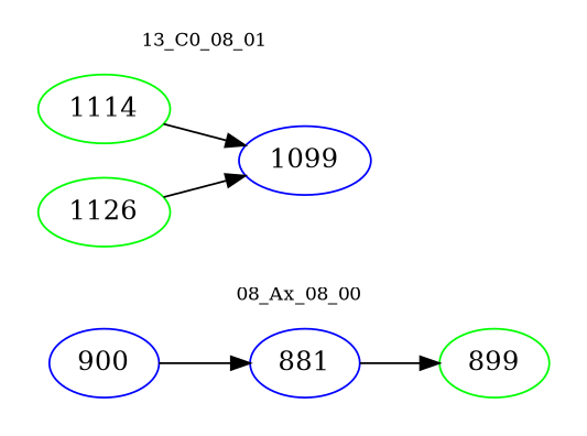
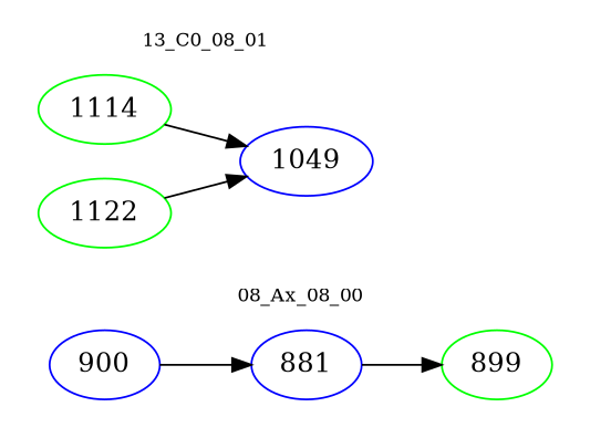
  digraph {
    rankdir=LR
    node [color=blue]
    edge [color=black]
    n1 [label=900]
    n2 [label=881]
    n3 [color=green label=899]
    n4 [color=green label=1114]
-   n5 [label=1099]
-   n6 [color=green label=1126]
+   n5 [label=1049]
+   n6 [color=green label=1122]
    subgraph cluster_1 {
      color=white
      fontsize=10
      label="08_Ax_08_00"
      n1
      n2
      n3
    }
    subgraph cluster_2 {
      color=white
      fontsize=10
      label="13_C0_08_01"
      n4
      n5
      n6
    }
    n1 -> n2
    n2 -> n3
    n4 -> n5
    n6 -> n5
  }
